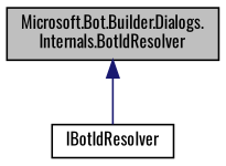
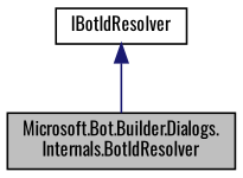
  digraph {
    fontname=Oswald
    node [color=black fontname=Oswald fontsize=10 shape=record style=filled]
    n1 [fillcolor=grey75 fontcolor=black height=0.2 label="Microsoft.Bot.Builder.Dialogs.\lInternals.BotIdResolver" width=0.4]
    n2 [fillcolor=white height=0.2 label=IBotIdResolver width=0.4]
-   n1 -> n2 [color=midnightblue dir=back fontname=Oswald fontsize=10 labelfontname=Helvetica labelfontsize=10 style=solid]
+   n2 -> n1 [color=midnightblue dir=back fontname=Oswald fontsize=10 labelfontname=Helvetica labelfontsize=10 style=solid]
  }
